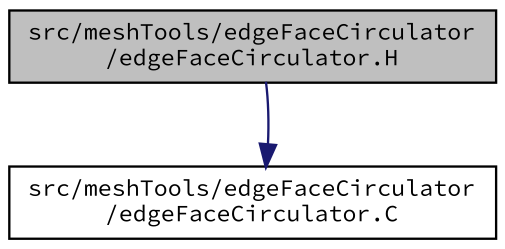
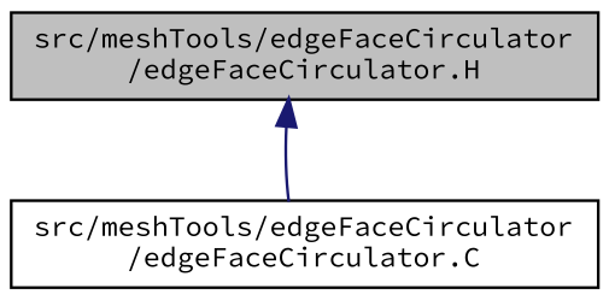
  digraph {
    fontname="Source Code Pro"
    node [color=black fontname="Source Code Pro" fontsize=10 shape=record]
    n1 [fillcolor=grey75 fontcolor=black height=0.2 label="src/meshTools/edgeFaceCirculator\l/edgeFaceCirculator.H" style=filled width=0.4]
    n2 [height=0.2 label="src/meshTools/edgeFaceCirculator\l/edgeFaceCirculator.C" width=0.4]
-   n2 -> n1 [color=midnightblue dir=back fontname="Source Code Pro" fontsize=10 labelfontname=FreeSans labelfontsize=10 style=solid]
+   n1 -> n2 [color=midnightblue dir=back fontname="Source Code Pro" fontsize=10 labelfontname=FreeSans labelfontsize=10 style=solid]
  }
